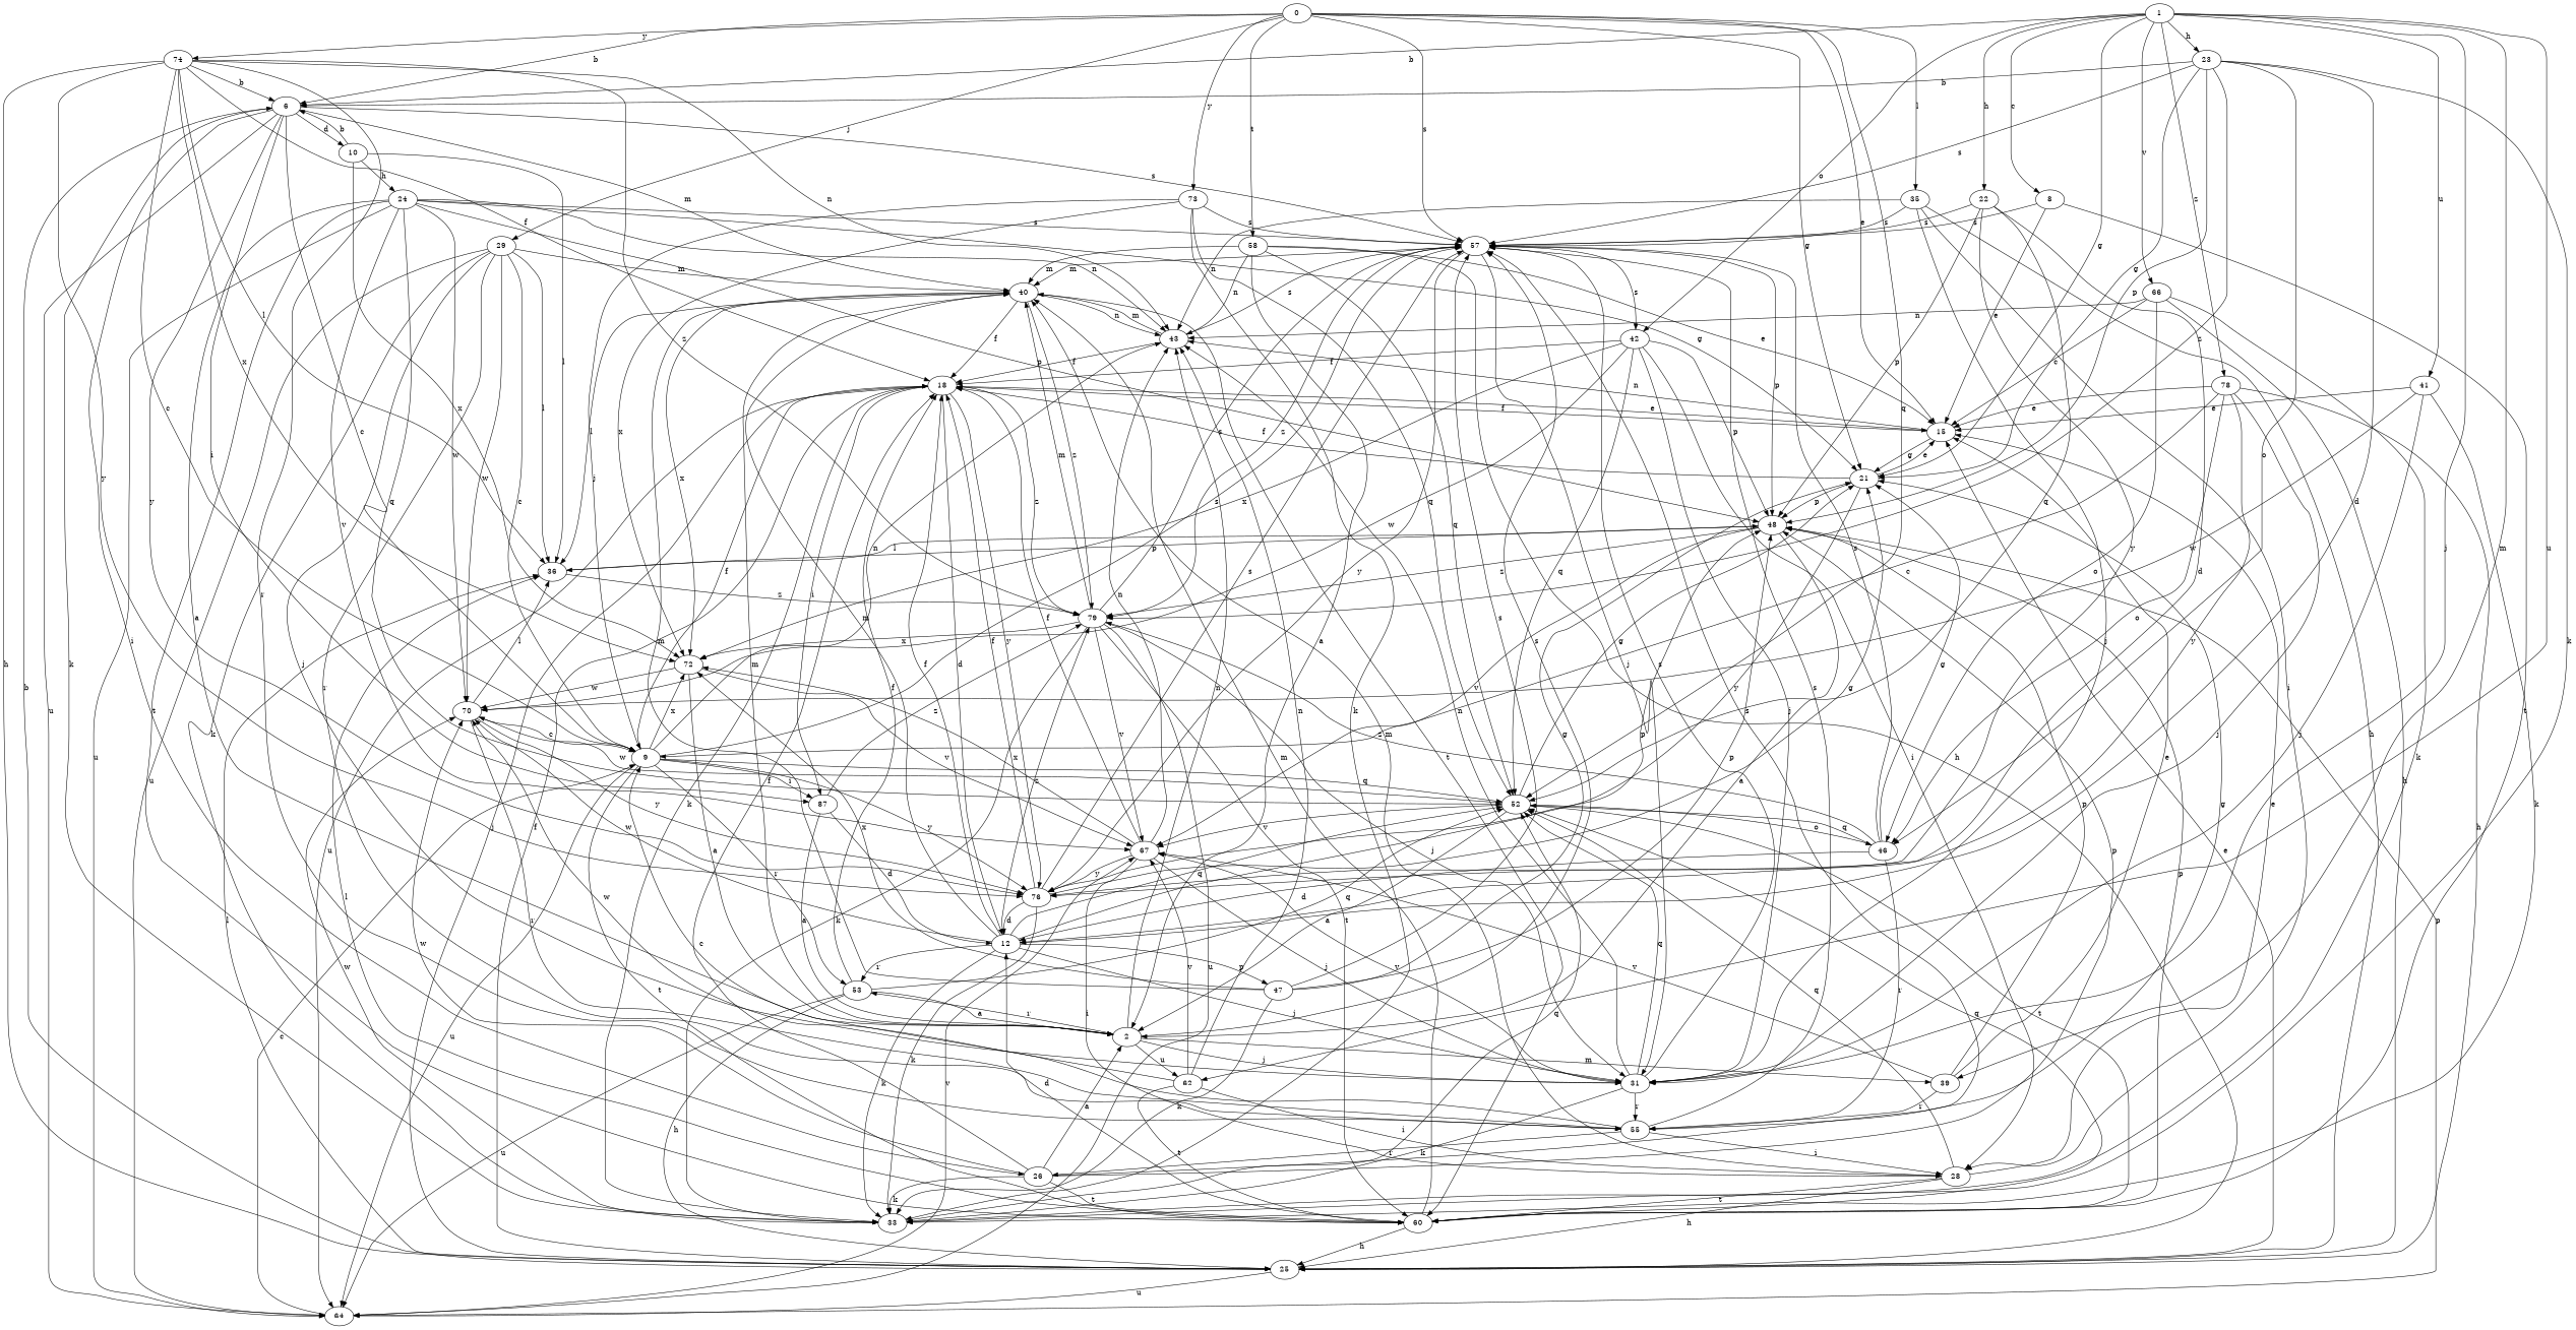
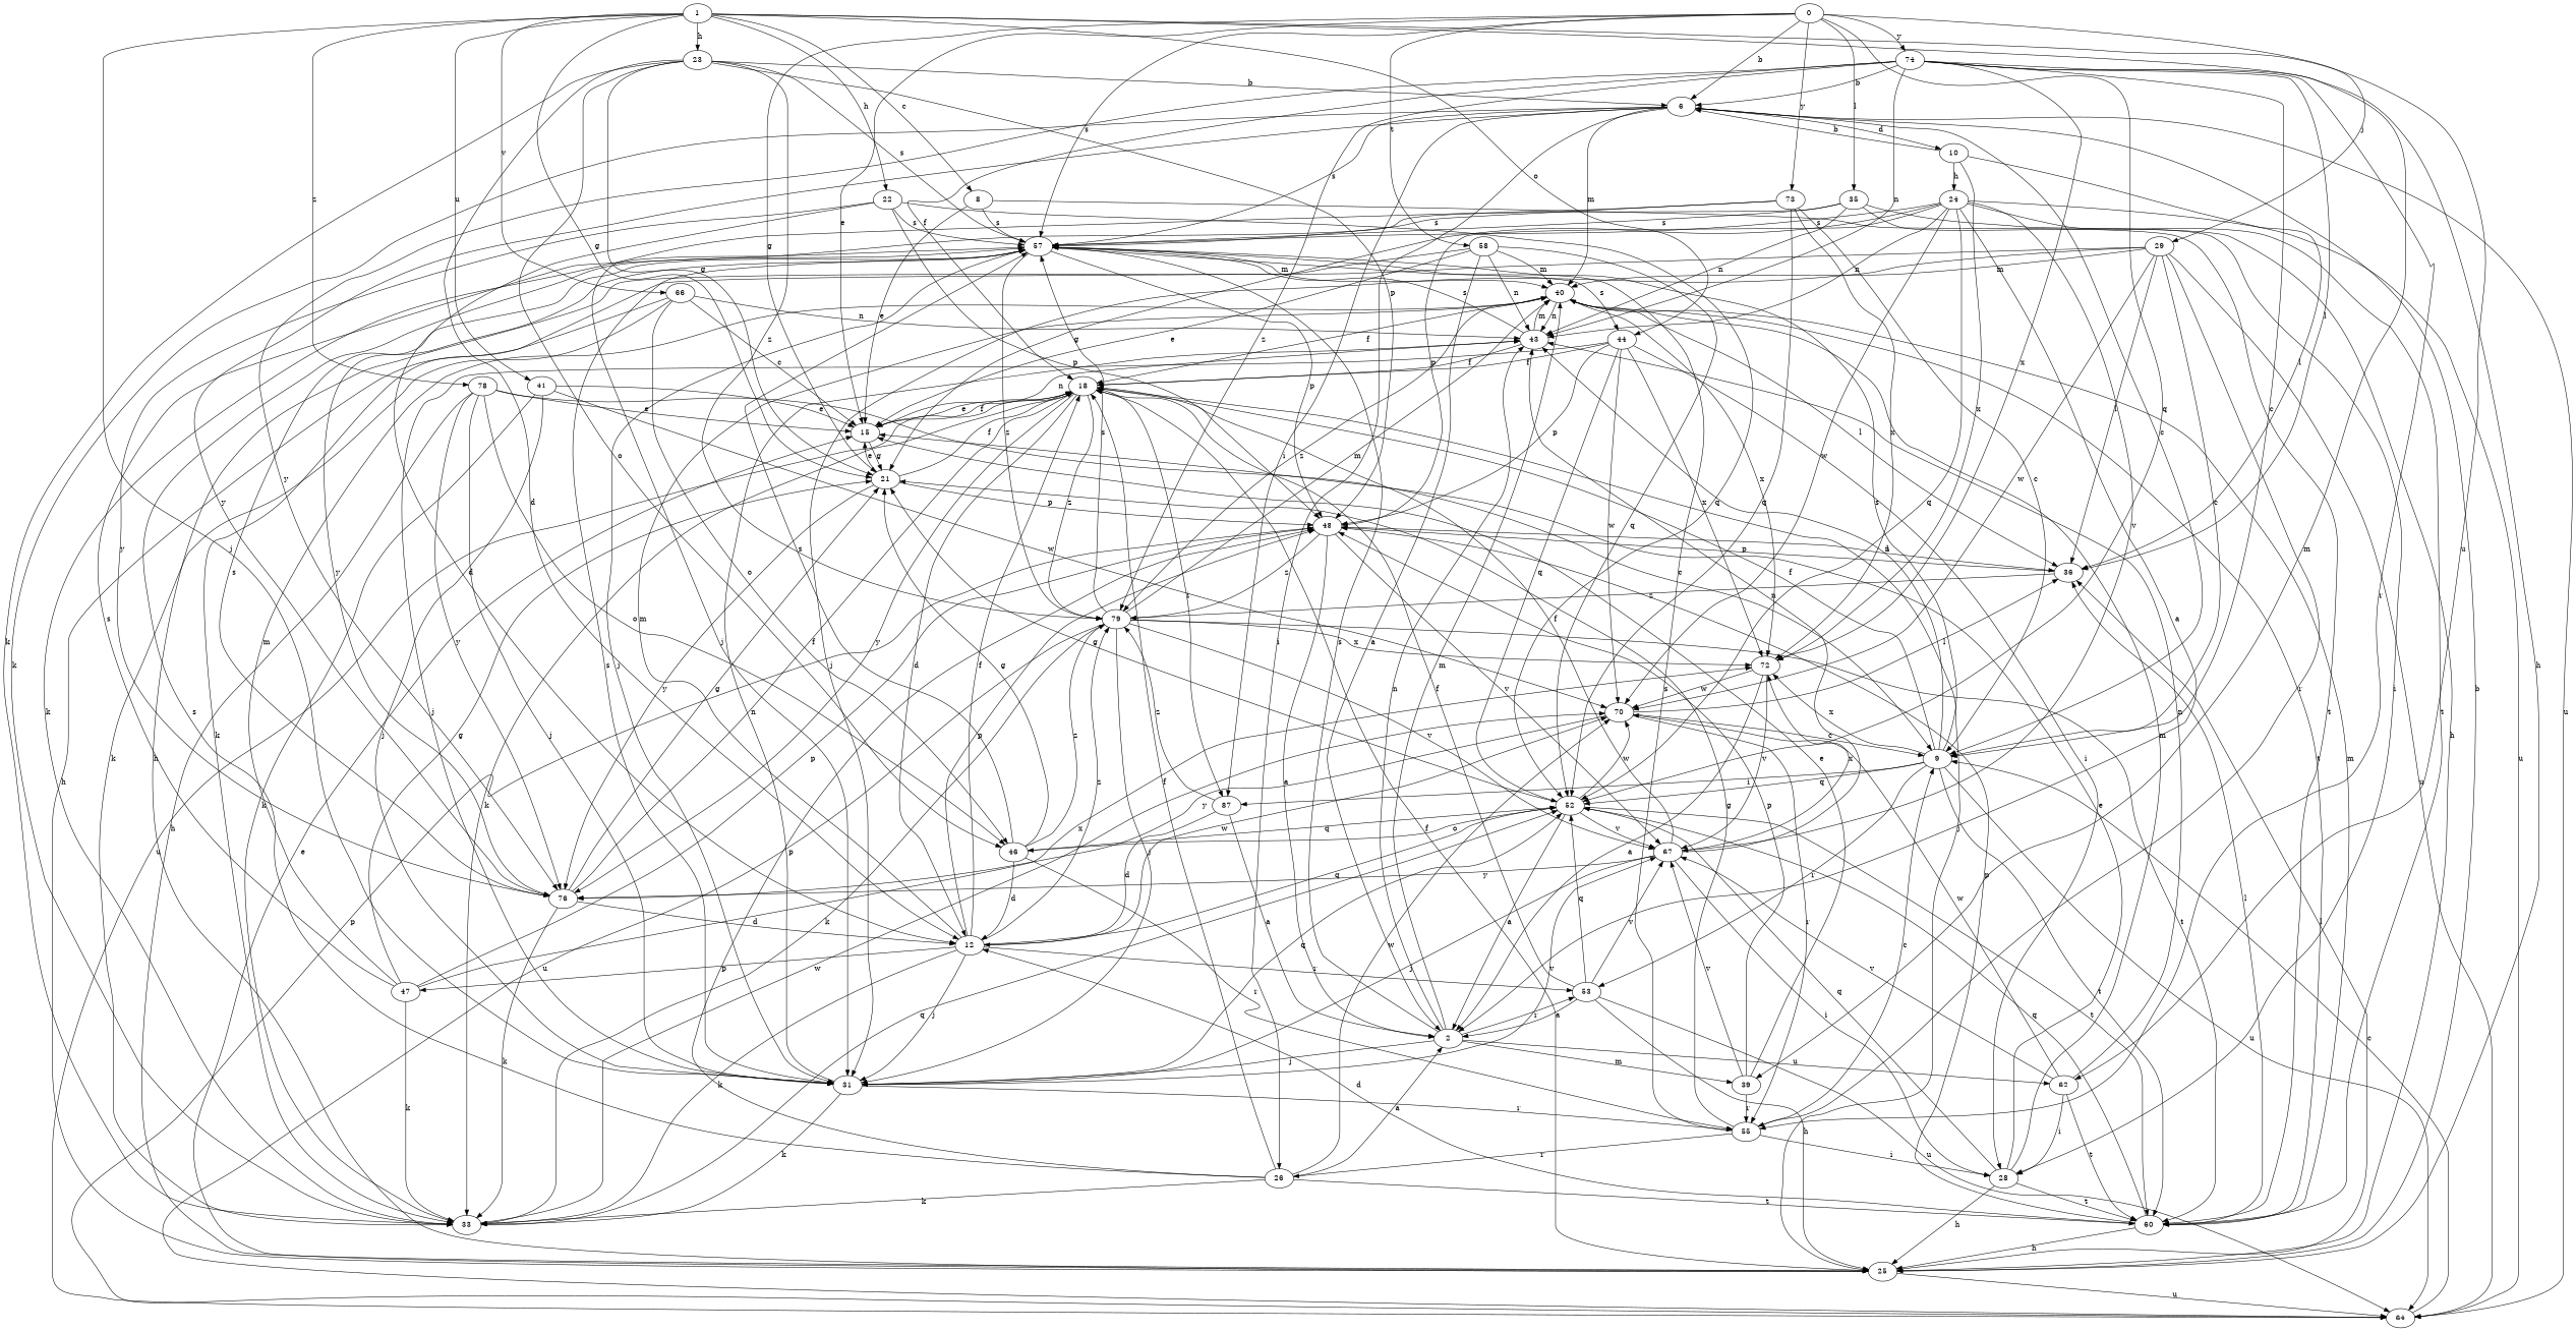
  strict digraph {
    0
    6
    15
    21
    29
    35
    52
    57
    58
    73
    74
    40
    9
    10
    26
    n16 [label=87]
    33
    64
    76
    43
    18
    48
    31
    36
    70
    55
    25
    28
    2
    60
    46
    67
-   44 [label=42]
+   44
    79
    72
    1
    8
    22
    23
    39
    n41 [label=41]
    62
    66
    78
    12
    53
    24
    47
    0 -> 6 [label=b]
    0 -> 15 [label=e]
    0 -> 21 [label=g]
    0 -> 29 [label=j]
    0 -> 35 [label=l]
    0 -> 52 [label=q]
    0 -> 57 [label=s]
    0 -> 58 [label=t]
    0 -> 73 [label=y]
    0 -> 74 [label=y]
    6 -> 57 [label=s]
    6 -> 40 [label=m]
    6 -> 9 [label=c]
    6 -> 10 [label=d]
    6 -> 26 [label=i]
    6 -> n16 [label=i]
    6 -> 33 [label=k]
    6 -> 64 [label=u]
    6 -> 76 [label=y]
    15 -> 21 [label=g]
    15 -> 43 [label=n]
    15 -> 18 [label=f]
    21 -> 15 [label=e]
    21 -> 76 [label=y]
    21 -> 18 [label=f]
    21 -> 48 [label=p]
    29 -> 40 [label=m]
    29 -> 9 [label=c]
    29 -> 33 [label=k]
    29 -> 64 [label=u]
    29 -> 31 [label=j]
    29 -> 36 [label=l]
    29 -> 70 [label=w]
    29 -> 55 [label=r]
    35 -> 57 [label=s]
    35 -> 43 [label=n]
    35 -> 31 [label=j]
    35 -> 25 [label=h]
    35 -> 28 [label=i]
    52 -> 21 [label=g]
    52 -> 70 [label=w]
    52 -> 2 [label=a]
    52 -> 60 [label=t]
    52 -> 46 [label=o]
    52 -> 67 [label=v]
    57 -> 40 [label=m]
    57 -> 76 [label=y]
    57 -> 48 [label=p]
    57 -> 31 [label=j]
    57 -> 44 [label=s]
    57 -> 79 [label=z]
    58 -> 15 [label=e]
    58 -> 52 [label=q]
    58 -> 40 [label=m]
    58 -> 43 [label=n]
    58 -> 25 [label=h]
    58 -> 2 [label=a]
    73 -> 52 [label=q]
    73 -> 57 [label=s]
-   73 -> 9 [label=j]
+   73 -> 9 [label=c]
    73 -> 33 [label=k]
    73 -> 72 [label=x]
    74 -> 6 [label=b]
    74 -> 9 [label=c]
    74 -> 76 [label=y]
    74 -> 43 [label=n]
    74 -> 18 [label=f]
    74 -> 36 [label=l]
    74 -> 55 [label=r]
    74 -> 25 [label=h]
    74 -> 79 [label=z]
    74 -> 72 [label=x]
    40 -> 43 [label=n]
    40 -> 18 [label=f]
    40 -> 36 [label=l]
    40 -> 60 [label=t]
    40 -> 79 [label=z]
    40 -> 72 [label=x]
    9 -> 52 [label=q]
    9 -> 57 [label=s]
    9 -> n16 [label=i]
    9 -> 64 [label=u]
-   9 -> 76 [label=y]
    9 -> 43 [label=n]
    9 -> 18 [label=f]
    9 -> 60 [label=t]
    9 -> 72 [label=x]
    9 -> 53 [label=r]
    10 -> 6 [label=b]
    10 -> 36 [label=l]
    10 -> 72 [label=x]
    10 -> 24 [label=h]
    26 -> 57 [label=s]
    26 -> 33 [label=k]
    26 -> 18 [label=f]
    26 -> 48 [label=p]
    26 -> 70 [label=w]
    26 -> 2 [label=a]
    26 -> 60 [label=t]
    n16 -> 2 [label=a]
    n16 -> 79 [label=z]
    n16 -> 12 [label=d]
    33 -> 52 [label=q]
    33 -> 70 [label=w]
    64 -> 9 [label=c]
    64 -> 48 [label=p]
-   64 -> 67 [label=v]
+   53 -> 67 [label=v]
    76 -> 21 [label=g]
    76 -> 57 [label=s]
    76 -> 33 [label=k]
    76 -> 18 [label=f]
    76 -> 12 [label=d]
    43 -> 57 [label=s]
    43 -> 40 [label=m]
    43 -> 18 [label=f]
    18 -> 15 [label=e]
    18 -> n16 [label=i]
    18 -> 33 [label=k]
    18 -> 64 [label=u]
    18 -> 76 [label=y]
    18 -> 25 [label=j]
    18 -> 79 [label=z]
    18 -> 12 [label=d]
    48 -> 36 [label=l]
    48 -> 2 [label=a]
    48 -> 67 [label=v]
    48 -> 79 [label=z]
    31 -> 52 [label=q]
    31 -> 57 [label=s]
    31 -> 33 [label=k]
    31 -> 43 [label=n]
    31 -> 55 [label=r]
    31 -> 67 [label=v]
    36 -> 48 [label=p]
    36 -> 79 [label=z]
    70 -> 9 [label=c]
    70 -> 76 [label=y]
    70 -> 36 [label=l]
    70 -> 55 [label=r]
    55 -> 21 [label=g]
    55 -> 57 [label=s]
    55 -> 9 [label=c]
    55 -> 26 [label=r]
    55 -> 28 [label=i]
    25 -> 6 [label=b]
    25 -> 15 [label=e]
    25 -> 64 [label=u]
    25 -> 18 [label=f]
    25 -> 36 [label=l]
    28 -> 15 [label=e]
    28 -> 52 [label=q]
    28 -> 40 [label=m]
    28 -> 25 [label=h]
    28 -> 60 [label=t]
    2 -> 57 [label=s]
    2 -> 40 [label=m]
    2 -> 43 [label=n]
    2 -> 31 [label=j]
    2 -> 39 [label=m]
    2 -> 62 [label=u]
    2 -> 53 [label=r]
    60 -> 52 [label=q]
    60 -> 40 [label=m]
    60 -> 48 [label=p]
    60 -> 36 [label=l]
    60 -> 25 [label=h]
    60 -> 12 [label=d]
    46 -> 21 [label=g]
    46 -> 52 [label=q]
    46 -> 57 [label=s]
    46 -> 55 [label=r]
    46 -> 79 [label=z]
    46 -> 12 [label=d]
    67 -> 76 [label=y]
    67 -> 43 [label=n]
    67 -> 18 [label=f]
    67 -> 31 [label=j]
    67 -> 28 [label=i]
    67 -> 72 [label=x]
    44 -> 52 [label=q]
    44 -> 18 [label=f]
    44 -> 48 [label=p]
    44 -> 31 [label=j]
    44 -> 70 [label=w]
    44 -> 28 [label=i]
    44 -> 72 [label=x]
    79 -> 57 [label=s]
    79 -> 40 [label=m]
    79 -> 33 [label=k]
    79 -> 64 [label=u]
    79 -> 31 [label=j]
    79 -> 60 [label=t]
    79 -> 67 [label=v]
    79 -> 72 [label=x]
    72 -> 70 [label=w]
    72 -> 2 [label=a]
    72 -> 67 [label=v]
-   1 -> 6 [label=b]
    1 -> 21 [label=g]
    1 -> 31 [label=j]
    1 -> 44 [label=o]
    1 -> 8 [label=c]
    1 -> 22 [label=h]
    1 -> 23 [label=h]
    1 -> 39 [label=m]
    1 -> n41 [label=u]
    1 -> 62 [label=u]
    1 -> 66 [label=v]
    1 -> 78 [label=z]
    8 -> 15 [label=e]
    8 -> 57 [label=s]
    8 -> 60 [label=t]
    22 -> 52 [label=q]
    22 -> 57 [label=s]
    22 -> 76 [label=y]
    22 -> 48 [label=p]
    22 -> 12 [label=d]
    23 -> 6 [label=b]
    23 -> 21 [label=g]
    23 -> 57 [label=s]
    23 -> 33 [label=k]
    23 -> 48 [label=p]
    23 -> 46 [label=o]
    23 -> 79 [label=z]
    23 -> 12 [label=d]
    39 -> 15 [label=e]
    39 -> 48 [label=p]
    39 -> 55 [label=r]
    39 -> 67 [label=v]
    n41 -> 15 [label=e]
    n41 -> 33 [label=k]
    n41 -> 31 [label=j]
    n41 -> 70 [label=w]
    62 -> 43 [label=n]
    62 -> 70 [label=w]
    62 -> 28 [label=i]
    62 -> 60 [label=t]
    62 -> 67 [label=v]
    66 -> 15 [label=c]
    66 -> 33 [label=k]
    66 -> 43 [label=n]
    66 -> 25 [label=h]
    66 -> 46 [label=o]
    78 -> 15 [label=e]
    78 -> 9 [label=c]
    78 -> 76 [label=y]
    78 -> 31 [label=j]
    78 -> 25 [label=h]
    78 -> 46 [label=o]
    12 -> 52 [label=q]
    12 -> 40 [label=m]
    12 -> 33 [label=k]
    12 -> 18 [label=f]
    12 -> 48 [label=p]
    12 -> 31 [label=j]
    12 -> 70 [label=w]
    12 -> 79 [label=z]
    12 -> 53 [label=r]
    12 -> 47 [label=p]
    53 -> 52 [label=q]
    53 -> 64 [label=u]
    53 -> 18 [label=f]
    53 -> 25 [label=h]
    53 -> 2 [label=a]
    24 -> 21 [label=g]
    24 -> 52 [label=q]
    24 -> 57 [label=s]
    24 -> 64 [label=u]
    24 -> 43 [label=n]
    24 -> 48 [label=p]
    24 -> 70 [label=w]
    24 -> 2 [label=a]
    24 -> 60 [label=t]
    24 -> 67 [label=v]
    47 -> 21 [label=g]
    47 -> 57 [label=s]
    47 -> 40 [label=m]
    47 -> 33 [label=k]
    47 -> 48 [label=p]
    47 -> 72 [label=x]
  }
